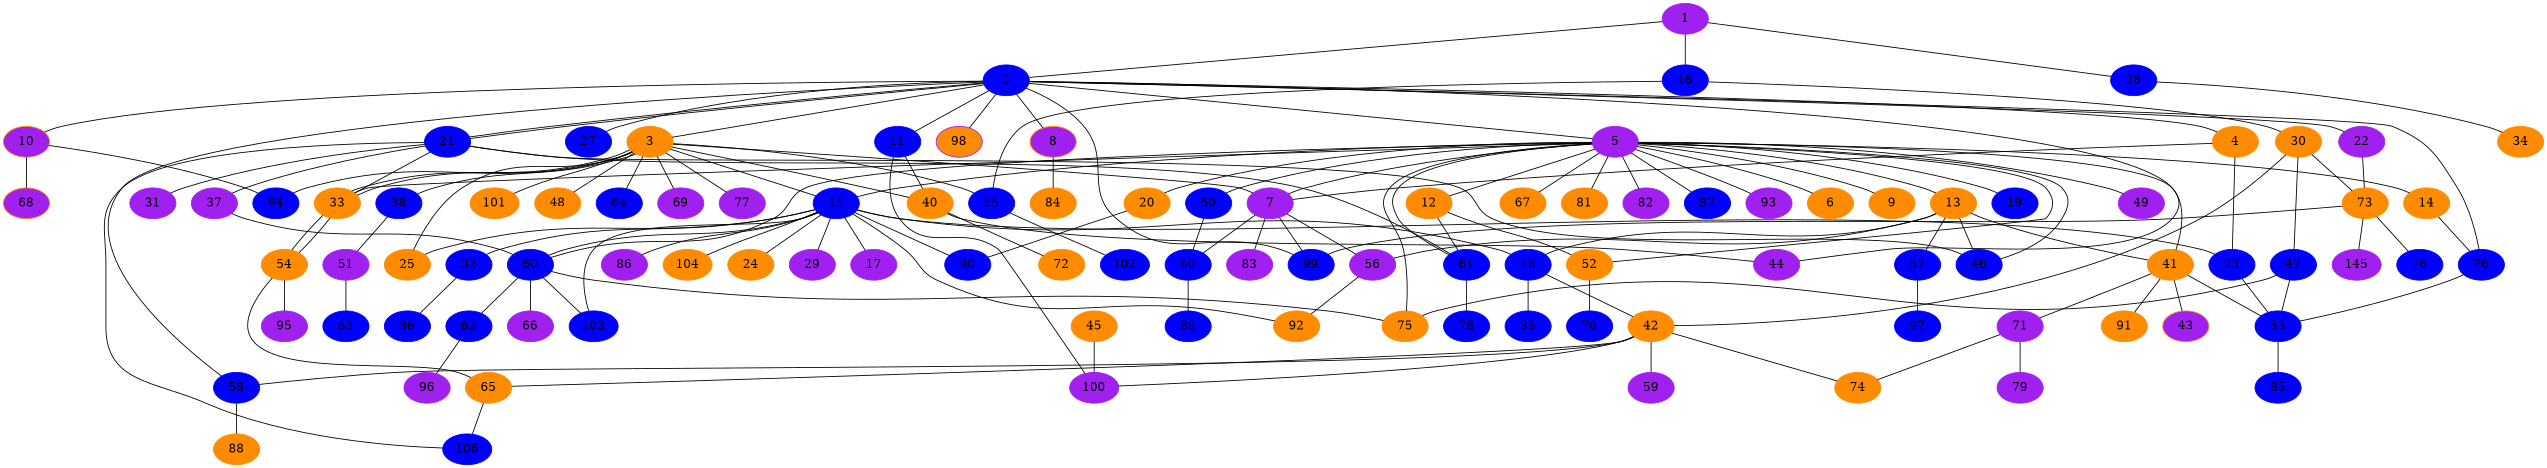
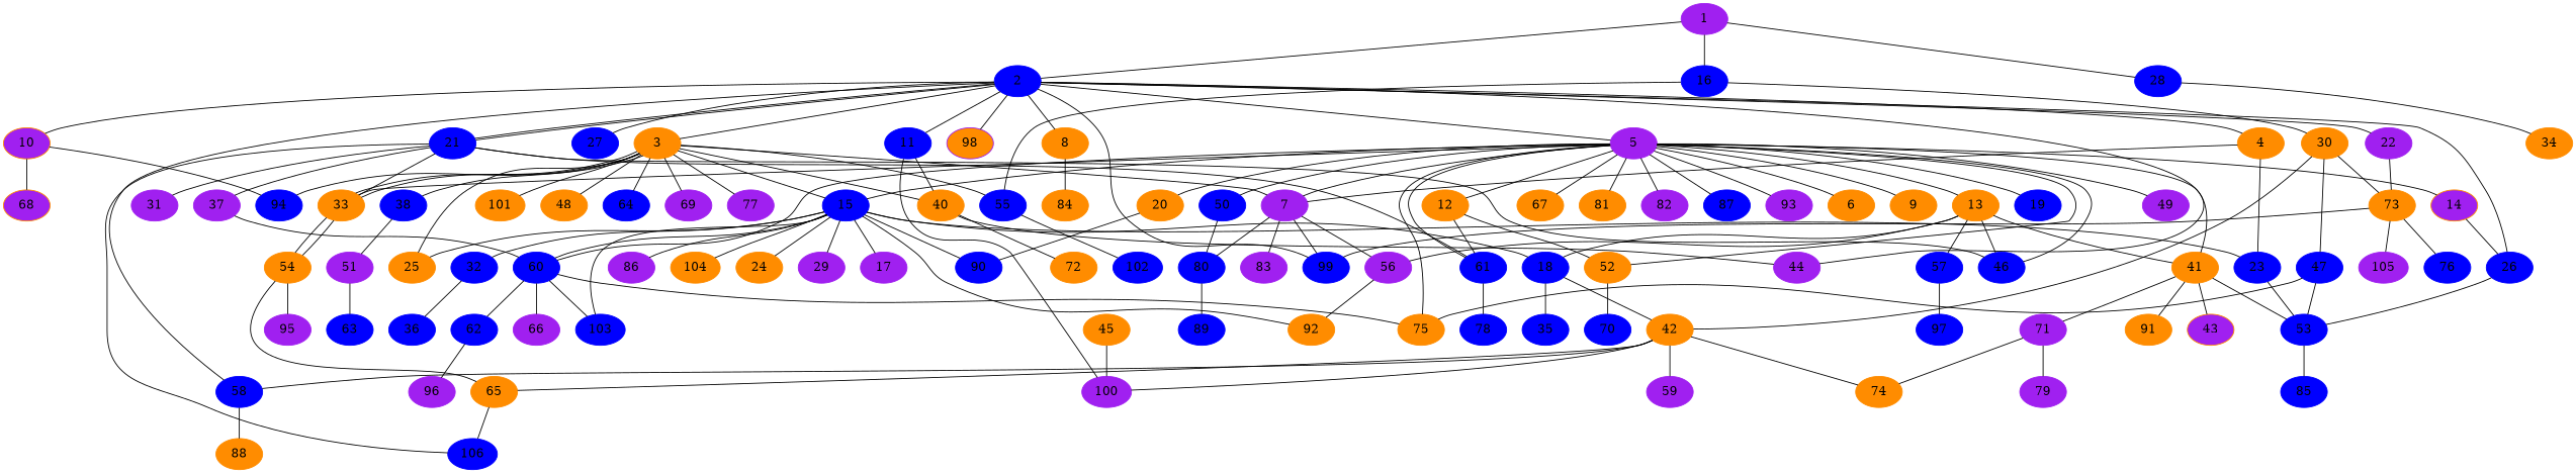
  graph {
    node [color=blue style=filled]
    1 [color=purple]
    2
    16
    28
    3 [color=darkorange]
    4 [color=darkorange]
    5 [color=purple]
-   8 [color=darkorange fillcolor=purple]
+   8 [color=darkorange]
    10 [color=darkorange fillcolor=purple]
    11
    21
    22 [color=purple]
    26
    27
    44 [color=purple]
    58
    98 [color=purple fillcolor=darkorange]
    99
    55
    30 [color=darkorange]
    34 [color=darkorange]
    7 [color=purple]
    15
    25 [color=darkorange]
    33 [color=darkorange]
    38
    40 [color=darkorange]
    48 [color=darkorange]
    64
    69 [color=purple]
    77 [color=purple]
    94
    101 [color=darkorange]
    23
    6 [color=darkorange]
    9 [color=darkorange]
    12 [color=darkorange]
    13 [color=darkorange]
-   14 [color=darkorange]
+   14 [color=darkorange fillcolor=purple]
    19
    20 [color=darkorange]
    41 [color=darkorange]
    46
    49 [color=purple]
    50
    52 [color=darkorange]
    60
    61
    67 [color=darkorange]
    75 [color=darkorange]
    81 [color=darkorange]
    82 [color=purple]
    87
    93 [color=purple]
    84 [color=darkorange]
    68 [color=darkorange fillcolor=purple]
    100 [color=purple]
    31 [color=purple]
    37 [color=purple]
    106
    73 [color=darkorange]
    53
    88 [color=darkorange]
    56 [color=purple]
    80
    83 [color=purple]
    18
    92 [color=darkorange]
    17 [color=purple]
    24 [color=darkorange]
    29 [color=purple]
    32
    86 [color=purple]
    90
    103
    104 [color=darkorange]
    54 [color=darkorange]
    51 [color=purple]
    72 [color=darkorange]
    102
    57
    43 [color=darkorange fillcolor=purple]
    71 [color=purple]
    91 [color=darkorange]
    70
    62
    66 [color=purple]
    78
    89
    35
    42 [color=darkorange]
    97
    36
    47
    59 [color=purple]
    65 [color=darkorange]
    74 [color=darkorange]
    76
-   105 [color=purple label=145]
+   105 [color=purple]
    85
    95 [color=purple]
    63
    45 [color=darkorange]
    79 [color=purple]
    96 [color=purple]
    1 -- 2
    1 -- 16
    1 -- 28
    2 -- 3
    2 -- 4
    2 -- 5
    2 -- 8
    2 -- 10
    2 -- 11
    2 -- 21
    2 -- 21
    2 -- 22
    2 -- 26
    2 -- 27
    2 -- 44
    2 -- 58
    2 -- 98
    2 -- 99
    16 -- 55
    16 -- 30
    28 -- 34
    3 -- 55
    3 -- 7
    3 -- 15
    3 -- 25
    3 -- 33
    3 -- 33
    3 -- 38
    3 -- 40
    3 -- 48
    3 -- 64
    3 -- 69
    3 -- 77
    3 -- 94
    3 -- 101
    4 -- 7
    4 -- 23
    5 -- 7
    5 -- 15
    5 -- 33
    5 -- 6
    5 -- 9
    5 -- 12
    5 -- 13
    5 -- 14
    5 -- 19
    5 -- 20
    5 -- 41
    5 -- 46
    5 -- 49
    5 -- 50
    5 -- 52
    5 -- 60
    5 -- 61
    5 -- 67
    5 -- 75
    5 -- 81
    5 -- 82
    5 -- 87
    5 -- 93
    8 -- 84
    10 -- 94
    10 -- 68
    11 -- 40
    11 -- 100
    21 -- 33
    21 -- 46
    21 -- 61
    21 -- 31
    21 -- 37
    21 -- 106
    22 -- 73
    26 -- 53
    58 -- 88
    55 -- 102
    30 -- 73
    30 -- 42
    30 -- 47
    7 -- 99
    7 -- 56
    7 -- 80
    7 -- 83
    15 -- 25
    15 -- 23
    15 -- 60
    15 -- 18
    15 -- 92
    15 -- 17
    15 -- 24
    15 -- 29
    15 -- 32
    15 -- 86
    15 -- 90
    15 -- 103
    15 -- 104
    33 -- 54
    33 -- 54
    38 -- 51
    40 -- 44
    40 -- 72
    23 -- 53
    12 -- 52
    12 -- 61
    13 -- 41
    13 -- 46
    13 -- 56
    13 -- 18
    13 -- 57
    14 -- 26
    20 -- 90
    41 -- 53
    41 -- 43
    41 -- 71
    41 -- 91
    50 -- 80
    52 -- 70
    60 -- 75
    60 -- 103
    60 -- 62
    60 -- 66
    61 -- 78
    37 -- 60
    73 -- 99
    73 -- 76
    73 -- 105
    53 -- 85
    56 -- 92
    80 -- 89
    18 -- 35
    18 -- 42
    32 -- 36
    54 -- 65
    54 -- 95
    51 -- 63
    57 -- 97
    71 -- 74
    71 -- 79
    62 -- 96
    42 -- 58
    42 -- 100
    42 -- 59
    42 -- 65
    42 -- 74
    47 -- 75
    47 -- 53
    65 -- 106
    45 -- 100
  }
